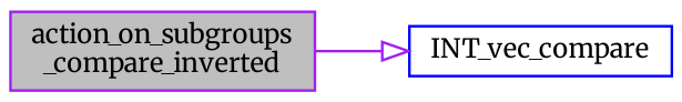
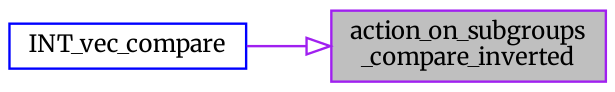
  digraph {
    rankdir=LR
    fontname=Merriweather
    node [fontname=Merriweather fontsize=10 shape=record style=filled]
    n1 [color=purple fillcolor=grey75 fontcolor=black height=0.2 label="action_on_subgroups\l_compare_inverted" width=0.4]
    n2 [color=blue fillcolor=white height=0.2 label=INT_vec_compare width=0.4]
-   n1 -> n2 [color=purple fontname=Merriweather fontsize=10 labelfontname=Helvetica labelfontsize=10 style=solid arrowhead=onormal]
+   n2 -> n1 [color=purple fontname=Merriweather fontsize=10 labelfontname=Helvetica labelfontsize=10 style=solid arrowhead=onormal]
  }
